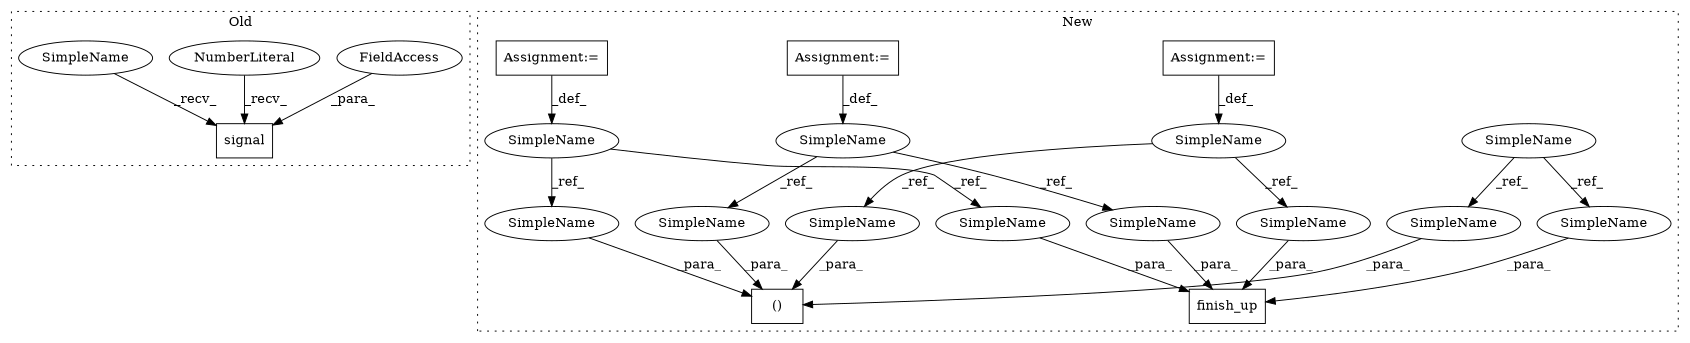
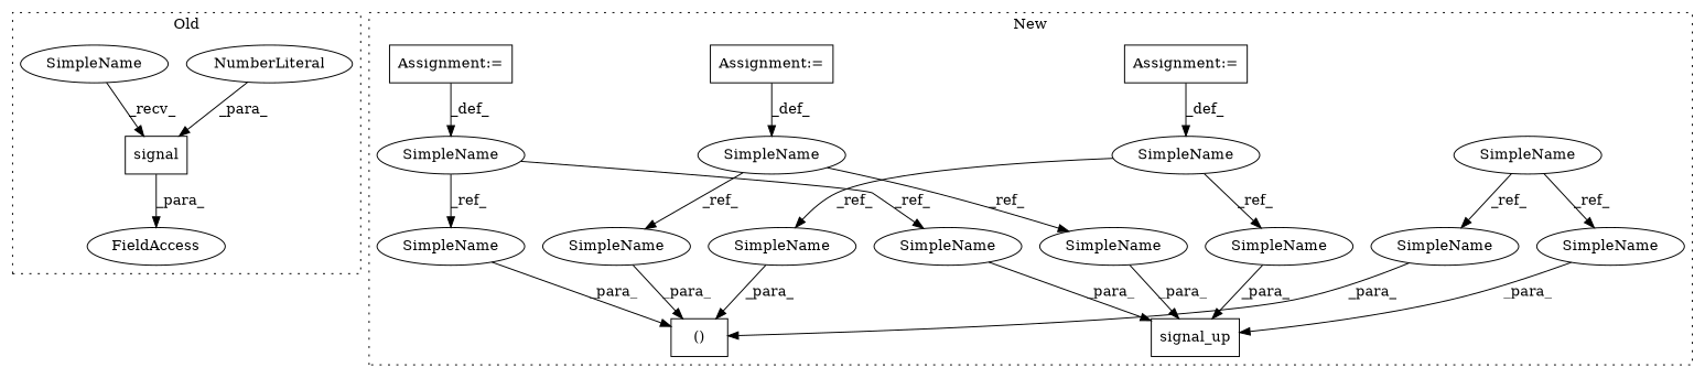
  digraph {
    node [a=42 l=10 s=2935 shape=ellipse]
    n1 [a=32 l="7,1" label=signal s="2906,2936" shape=box]
    n2 [a=22 l=20 label=FieldAccess s=2916]
    n3 [a=34 l=2 label=NumberLiteral s=2913]
    n4 [l=6 label=SimpleName s=2899]
    n5 [a=106 l=70 label="()" shape=box]
    n6 [l=9 label=SimpleName s=2677]
-   n7 [a=32 l="10,1" label=finish_up s="3055,3099" shape=box]
+   n7 [a=32 l="10,1" label=signal_up s="3055,3099" shape=box]
    n8 [label=SimpleName s=2742]
    n9 [l=4 label=SimpleName s=2648]
    n10 [l=8 label=SimpleName s=2630]
    n11 [a=7 l=8 label="Assignment:=" s=2630 shape=box]
    n12 [a=7 l=4 label="Assignment:=" s=2648 shape=box]
    n13 [a=7 label="Assignment:=" s=2742 shape=box]
    n14 [label=SimpleName s=2973]
    n15 [label=SimpleName s=3079]
    n16 [l=9 label=SimpleName s=3090]
    n17 [l=9 label=SimpleName s=2996]
    n18 [l=8 label=SimpleName s=3070]
    n19 [l=8 label=SimpleName s=2952]
    n20 [l=4 label=SimpleName]
    n21 [l=4 label=SimpleName s=3065]
    subgraph cluster_1 {
      label=Old
      style=dotted
      n1
      n2
      n3
      n4
    }
    subgraph cluster_2 {
      label=New
      style=dotted
      n5
      n6
      n7
      n8
      n9
      n10
      n11
      n12
      n13
      n14
      n15
      n16
      n17
      n18
      n19
      n20
      n21
    }
-   n2 -> n1 [label=_para_]
-   n3 -> n1 [label=_recv_]
+   n1 -> n2 [label=_para_]
+   n3 -> n1 [label=_para_]
    n4 -> n1 [label=_recv_]
    n6 -> n16 [label=_ref_]
    n6 -> n17 [label=_ref_]
    n8 -> n14 [label=_ref_]
    n8 -> n15 [label=_ref_]
    n9 -> n20 [label=_ref_]
    n9 -> n21 [label=_ref_]
    n10 -> n18 [label=_ref_]
    n10 -> n19 [label=_ref_]
    n11 -> n10 [label=_def_]
    n12 -> n9 [label=_def_]
    n13 -> n8 [label=_def_]
    n14 -> n5 [label=_para_]
    n15 -> n7 [label=_para_]
    n16 -> n7 [label=_para_]
    n17 -> n5 [label=_para_]
    n18 -> n7 [label=_para_]
    n19 -> n5 [label=_para_]
    n20 -> n5 [label=_para_]
    n21 -> n7 [label=_para_]
  }
